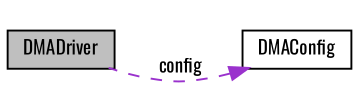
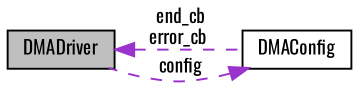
  digraph {
    rankdir=LR
    fontname=Oswald
    node [color=black fontname=Oswald fontsize=10 shape=record style=filled]
    edge [color=darkorchid3 dir=back fontname=Oswald fontsize=10 labelfontname=FreeSans labelfontsize=10 style=dashed]
    n1 [fillcolor=grey75 fontcolor=black height=0.2 label=DMADriver width=0.4]
    n2 [fillcolor=white height=0.2 label=DMAConfig width=0.4]
+   n1 -> n2 [label=" end_cb\nerror_cb"]
    n2 -> n1 [label=" config"]
  }
